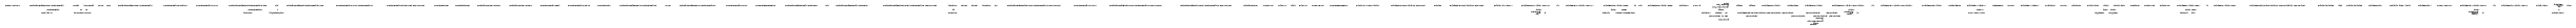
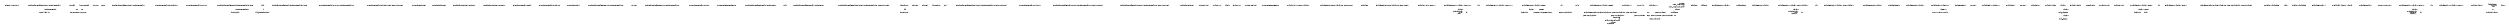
  digraph {
    node [cluster="CommandLine.Infrastructure.EnumerableExtensions.WithContext<T>(System.Collections.Generic.IEnumerable<T>)" file="Maybe.cs" span="0-0"]
    edge [color=darkseagreen4 style=dashed]
    n1 [cluster="System.Func<T1, T2, TResult>.Invoke(T1, T2)" file="EnumerableExtensionsExtra.cs" label="Entry System.Func<T1, T2, TResult>.Invoke(T1, T2)"]
    n2 [file="EnumerableExtensionsExtra.cs" label="Entry CommandLine.Infrastructure.EnumerableExtensions.WithContext<T>(System.Collections.Generic.IEnumerable<T>)" span="92-92"]
    n3 [file="EnumerableExtensionsExtra.cs" label="source.Union(new[] { default(T) }).Skip(1)" span="97-97"]
    n4 [file="EnumerableExtensionsExtra.cs" label="var previous = default(T)" span="94-94"]
    n5 [file="EnumerableExtensionsExtra.cs" label="yield return new ItemWithContext<T>(current, previous, next);" span="99-99"]
    n6 [file="EnumerableExtensionsExtra.cs" label="var current = source.FirstOrDefault()" span="95-95"]
    n7 [file="EnumerableExtensionsExtra.cs" label="previous = current" span="100-100"]
    n8 [file="EnumerableExtensionsExtra.cs" label="current = next" span="101-101"]
    n9 [file="EnumerableExtensionsExtra.cs" label="Exit CommandLine.Infrastructure.EnumerableExtensions.WithContext<T>(System.Collections.Generic.IEnumerable<T>)" span="92-92"]
    n10 [cluster="System.Collections.Generic.IEnumerable<TSource>.FirstOrDefault<TSource>()" file="EnumerableExtensionsExtra.cs" label="Entry System.Collections.Generic.IEnumerable<TSource>.FirstOrDefault<TSource>()"]
    n11 [cluster="System.Collections.Generic.IEnumerable<TSource>.Count<TSource>()" file="EnumerableExtensionsExtra.cs" label="Entry System.Collections.Generic.IEnumerable<TSource>.Count<TSource>()"]
    n12 [cluster="CommandLine.Infrastructure.EnumerableExtensions.ToArray(System.Collections.Generic.IEnumerable<object>, System.Type)" file="EnumerableExtensionsExtra.cs" label="Entry CommandLine.Infrastructure.EnumerableExtensions.ToArray(System.Collections.Generic.IEnumerable<object>, System.Type)" span="80-80"]
    n13 [cluster="CommandLine.Infrastructure.EnumerableExtensions.ToArray(System.Collections.Generic.IEnumerable<object>, System.Type)" file="EnumerableExtensionsExtra.cs" label="value.ToArray().CopyTo(array, 0)" span="83-83"]
    n14 [cluster="CommandLine.Infrastructure.EnumerableExtensions.ToArray(System.Collections.Generic.IEnumerable<object>, System.Type)" file="EnumerableExtensionsExtra.cs" label="var array = Array.CreateInstance(type, value.Count())" span="82-82"]
    n15 [cluster="CommandLine.Infrastructure.EnumerableExtensions.ToArray(System.Collections.Generic.IEnumerable<object>, System.Type)" file="EnumerableExtensionsExtra.cs" label="return array;" span="84-84"]
    n16 [cluster="CommandLine.Infrastructure.EnumerableExtensions.ToArray(System.Collections.Generic.IEnumerable<object>, System.Type)" file="EnumerableExtensionsExtra.cs" label="Exit CommandLine.Infrastructure.EnumerableExtensions.ToArray(System.Collections.Generic.IEnumerable<object>, System.Type)" span="80-80"]
    n17 [cluster="System.Collections.Generic.IEnumerable<TSource>.Union<TSource>(System.Collections.Generic.IEnumerable<TSource>)" file="EnumerableExtensionsExtra.cs" label="Entry System.Collections.Generic.IEnumerable<TSource>.Union<TSource>(System.Collections.Generic.IEnumerable<TSource>)"]
    n18 [cluster="System.Collections.Generic.IEnumerable<TSource>.PairwiseImpl<TSource, TResult>(System.Func<TSource, TSource, TResult>)" file="EnumerableExtensionsExtra.cs" label="Entry System.Collections.Generic.IEnumerable<TSource>.PairwiseImpl<TSource, TResult>(System.Func<TSource, TSource, TResult>)" span="32-32"]
    n19 [cluster="System.Collections.IEnumerator.MoveNext()" file="EnumerableExtensionsExtra.cs" label="Entry System.Collections.IEnumerator.MoveNext()"]
    n20 [cluster="System.Array.CreateInstance(System.Type, int)" file="EnumerableExtensionsExtra.cs" label="Entry System.Array.CreateInstance(System.Type, int)"]
    n21 [cluster="CommandLine.Infrastructure.ItemWithContext<T>.ItemWithContext(T, T, T)" file="EnumerableExtensionsExtra.cs" label="Entry CommandLine.Infrastructure.ItemWithContext<T>.ItemWithContext(T, T, T)" span="14-14"]
    n22 [cluster="CommandLine.Infrastructure.ItemWithContext<T>.ItemWithContext(T, T, T)" file="EnumerableExtensionsExtra.cs" label="Exit CommandLine.Infrastructure.ItemWithContext<T>.ItemWithContext(T, T, T)" span="14-14"]
    n23 [cluster="System.Collections.Generic.IEnumerable<T>.GetEnumerator()" file="EnumerableExtensionsExtra.cs" label="Entry System.Collections.Generic.IEnumerable<T>.GetEnumerator()"]
    n24 [cluster="System.Collections.Generic.IEnumerable<TSource>.ToArray<TSource>()" file="EnumerableExtensionsExtra.cs" label="Entry System.Collections.Generic.IEnumerable<TSource>.ToArray<TSource>()"]
    n25 [cluster="System.Array.CopyTo(System.Array, int)" file="EnumerableExtensionsExtra.cs" label="Entry System.Array.CopyTo(System.Array, int)"]
    n26 [cluster="CommandLine.Infrastructure.EnumerableExtensions.Empty<TSource>(System.Collections.Generic.IEnumerable<TSource>)" file="EnumerableExtensionsExtra.cs" label="Entry CommandLine.Infrastructure.EnumerableExtensions.Empty<TSource>(System.Collections.Generic.IEnumerable<TSource>)" span="87-87"]
    n27 [cluster="CommandLine.Infrastructure.EnumerableExtensions.Empty<TSource>(System.Collections.Generic.IEnumerable<TSource>)" file="EnumerableExtensionsExtra.cs" label="return !source.Any();" span="89-89"]
    n28 [cluster="CommandLine.Infrastructure.EnumerableExtensions.Empty<TSource>(System.Collections.Generic.IEnumerable<TSource>)" file="EnumerableExtensionsExtra.cs" label="Exit CommandLine.Infrastructure.EnumerableExtensions.Empty<TSource>(System.Collections.Generic.IEnumerable<TSource>)" span="87-87"]
    n29 [cluster="System.Collections.Generic.IEnumerable<TSource>.Any<TSource>()" file="EnumerableExtensionsExtra.cs" label="Entry System.Collections.Generic.IEnumerable<TSource>.Any<TSource>()"]
    n30 [cluster="System.ArgumentNullException.ArgumentNullException(string)" file="EnumerableExtensionsExtra.cs" label="Entry System.ArgumentNullException.ArgumentNullException(string)"]
    n31 [cluster="CommandLine.Infrastructure.EnumerableExtensions.ToEnumerable<T>(System.Collections.Generic.List<T>)" file="EnumerableExtensionsExtra.cs" label="Entry CommandLine.Infrastructure.EnumerableExtensions.ToEnumerable<T>(System.Collections.Generic.List<T>)" span="75-75"]
    n32 [cluster="CommandLine.Infrastructure.EnumerableExtensions.ToEnumerable<T>(System.Collections.Generic.List<T>)" file="EnumerableExtensionsExtra.cs" label="return value;" span="77-77"]
    n33 [cluster="CommandLine.Infrastructure.EnumerableExtensions.ToEnumerable<T>(System.Collections.Generic.List<T>)" file="EnumerableExtensionsExtra.cs" label="Exit CommandLine.Infrastructure.EnumerableExtensions.ToEnumerable<T>(System.Collections.Generic.List<T>)" span="75-75"]
    n34 [cluster="CommandLine.Infrastructure.EnumerableExtensions.PairwiseImpl<TSource, TResult>(System.Collections.Generic.IEnumerable<TSource>, System.Func<TSource, TSource, TResult>)" file="EnumerableExtensionsExtra.cs" label="Entry CommandLine.Infrastructure.EnumerableExtensions.PairwiseImpl<TSource, TResult>(System.Collections.Generic.IEnumerable<TSource>, System.Func<TSource, TSource, TResult>)" span="32-32"]
    n35 [cluster="CommandLine.Infrastructure.EnumerableExtensions.PairwiseImpl<TSource, TResult>(System.Collections.Generic.IEnumerable<TSource>, System.Func<TSource, TSource, TResult>)" file="EnumerableExtensionsExtra.cs" label="yield return selector(left, right);" span="43-43"]
    n36 [cluster="CommandLine.Infrastructure.EnumerableExtensions.PairwiseImpl<TSource, TResult>(System.Collections.Generic.IEnumerable<TSource>, System.Func<TSource, TSource, TResult>)" file="EnumerableExtensionsExtra.cs" label="enumerator.MoveNext()" span="36-36"]
    n37 [cluster="CommandLine.Infrastructure.EnumerableExtensions.PairwiseImpl<TSource, TResult>(System.Collections.Generic.IEnumerable<TSource>, System.Func<TSource, TSource, TResult>)" file="EnumerableExtensionsExtra.cs" label="var left = enumerator.Current" span="38-38"]
    n38 [cluster="CommandLine.Infrastructure.EnumerableExtensions.PairwiseImpl<TSource, TResult>(System.Collections.Generic.IEnumerable<TSource>, System.Func<TSource, TSource, TResult>)" file="EnumerableExtensionsExtra.cs" label="enumerator.MoveNext()" span="40-40"]
    n39 [cluster="CommandLine.Infrastructure.EnumerableExtensions.PairwiseImpl<TSource, TResult>(System.Collections.Generic.IEnumerable<TSource>, System.Func<TSource, TSource, TResult>)" file="EnumerableExtensionsExtra.cs" label="var right = enumerator.Current" span="42-42"]
    n40 [cluster="CommandLine.Infrastructure.EnumerableExtensions.PairwiseImpl<TSource, TResult>(System.Collections.Generic.IEnumerable<TSource>, System.Func<TSource, TSource, TResult>)" file="EnumerableExtensionsExtra.cs" label="left = right" span="44-44"]
    n41 [cluster="CommandLine.Infrastructure.EnumerableExtensions.PairwiseImpl<TSource, TResult>(System.Collections.Generic.IEnumerable<TSource>, System.Func<TSource, TSource, TResult>)" file="EnumerableExtensionsExtra.cs" label="Exit CommandLine.Infrastructure.EnumerableExtensions.PairwiseImpl<TSource, TResult>(System.Collections.Generic.IEnumerable<TSource>, System.Func<TSource, TSource, TResult>)" span="32-32"]
    n42 [cluster="System.Collections.Generic.IEnumerable<TSource>.Skip<TSource>(int)" file="EnumerableExtensionsExtra.cs" label="Entry System.Collections.Generic.IEnumerable<TSource>.Skip<TSource>(int)"]
    n43 [cluster="CommandLine.Infrastructure.EnumerableExtensions.Pairwise<TSource, TResult>(System.Collections.Generic.IEnumerable<TSource>, System.Func<TSource, TSource, TResult>)" file="EnumerableExtensionsExtra.cs" label="Entry CommandLine.Infrastructure.EnumerableExtensions.Pairwise<TSource, TResult>(System.Collections.Generic.IEnumerable<TSource>, System.Func<TSource, TSource, TResult>)" span="24-24"]
    n44 [cluster="CommandLine.Infrastructure.EnumerableExtensions.Pairwise<TSource, TResult>(System.Collections.Generic.IEnumerable<TSource>, System.Func<TSource, TSource, TResult>)" file="EnumerableExtensionsExtra.cs" label="Exit CommandLine.Infrastructure.EnumerableExtensions.Pairwise<TSource, TResult>(System.Collections.Generic.IEnumerable<TSource>, System.Func<TSource, TSource, TResult>)" span="24-24"]
    n45 [file="EnumerableExtensionsExtra.cs" label="CommandLine.Infrastructure.ItemWithContext<T>" cluster="" span=""]
    n46 [cluster="System.Action<T>.Invoke(T)" label="Entry System.Action<T>.Invoke(T)"]
    n47 [cluster="CSharpx.Just<T>.Just(T)" label="Entry CSharpx.Just<T>.Just(T)" span="58-58"]
    n48 [cluster="CSharpx.Just<T>.Just(T)" label="this.value = value" span="61-61"]
    n49 [cluster="CSharpx.Just<T>.Just(T)" label="Exit CSharpx.Just<T>.Just(T)" span="58-58"]
    n50 [cluster="System.Func<T, TResult>.Invoke(T)" label="Entry System.Func<T, TResult>.Invoke(T)"]
    n51 [cluster="System.ArgumentException.ArgumentException(string)" label="Entry System.ArgumentException.ArgumentException(string)"]
    n52 [cluster="CSharpx.Maybe<T1>.Bind<T1, T2>(System.Func<T1, CSharpx.Maybe<T2>>)" label="Entry CSharpx.Maybe<T1>.Bind<T1, T2>(System.Func<T1, CSharpx.Maybe<T2>>)" span="110-110"]
    n53 [cluster="CSharpx.MaybeExtensions.Select<TSource, TResult>(CSharpx.Maybe<TSource>, System.Func<TSource, TResult>)" label="Entry CSharpx.MaybeExtensions.Select<TSource, TResult>(CSharpx.Maybe<TSource>, System.Func<TSource, TResult>)" span="143-143"]
    n54 [cluster="CSharpx.MaybeExtensions.Select<TSource, TResult>(CSharpx.Maybe<TSource>, System.Func<TSource, TResult>)" label="return maybe.Map(selector);" span="146-146"]
    n55 [cluster="CSharpx.MaybeExtensions.Select<TSource, TResult>(CSharpx.Maybe<TSource>, System.Func<TSource, TResult>)" label="Exit CSharpx.MaybeExtensions.Select<TSource, TResult>(CSharpx.Maybe<TSource>, System.Func<TSource, TResult>)" span="143-143"]
    n56 [cluster="CSharpx.Maybe<T1>.Map<T1, T2>(System.Func<T1, T2>)" label="Entry CSharpx.Maybe<T1>.Map<T1, T2>(System.Func<T1, T2>)" span="118-118"]
    n57 [cluster="CSharpx.MaybeExtensions.Return<T1, T2>(CSharpx.Maybe<T1>, System.Func<T1, T2>, T2)" label="Entry CSharpx.MaybeExtensions.Return<T1, T2>(CSharpx.Maybe<T1>, System.Func<T1, T2>, T2)" span="126-126"]
    n58 [cluster="CSharpx.MaybeExtensions.Return<T1, T2>(CSharpx.Maybe<T1>, System.Func<T1, T2>, T2)" label="return maybe.MatchJust(out value1)\r\n                ? func(value1)\r\n                : noneValue;" span="129-131"]
    n59 [cluster="CSharpx.MaybeExtensions.Return<T1, T2>(CSharpx.Maybe<T1>, System.Func<T1, T2>, T2)" label="T1 value1" span="128-128"]
    n60 [cluster="CSharpx.MaybeExtensions.Return<T1, T2>(CSharpx.Maybe<T1>, System.Func<T1, T2>, T2)" label="Exit CSharpx.MaybeExtensions.Return<T1, T2>(CSharpx.Maybe<T1>, System.Func<T1, T2>, T2)" span="126-126"]
    n61 [cluster="CSharpx.MaybeExtensions.FromJust<T>(CSharpx.Maybe<T>, System.Exception)" label="Entry CSharpx.MaybeExtensions.FromJust<T>(CSharpx.Maybe<T>, System.Exception)" span="160-160"]
    n62 [cluster="CSharpx.MaybeExtensions.FromJust<T>(CSharpx.Maybe<T>, System.Exception)" label="maybe.MatchJust(out value)" span="163-163"]
    n63 [cluster="CSharpx.MaybeExtensions.FromJust<T>(CSharpx.Maybe<T>, System.Exception)" label="throw exceptionToThrow ?? new ArgumentException(''Value empty.'');" span="167-167"]
    n64 [cluster="CSharpx.MaybeExtensions.FromJust<T>(CSharpx.Maybe<T>, System.Exception)" label="T value" span="162-162"]
    n65 [cluster="CSharpx.MaybeExtensions.FromJust<T>(CSharpx.Maybe<T>, System.Exception)" label="return value;" span="165-165"]
    n66 [cluster="CSharpx.MaybeExtensions.FromJust<T>(CSharpx.Maybe<T>, System.Exception)" label="Exit CSharpx.MaybeExtensions.FromJust<T>(CSharpx.Maybe<T>, System.Exception)" span="160-160"]
    n67 [cluster="CSharpx.Maybe.Just<T>(T)" label="Entry CSharpx.Maybe.Just<T>(T)" span="80-80"]
    n68 [cluster="CSharpx.Maybe.Just<T>(T)" label="return new Just<T>(value);" span="82-82"]
    n69 [cluster="CSharpx.Maybe.Just<T>(T)" label="Exit CSharpx.Maybe.Just<T>(T)" span="80-80"]
    n70 [cluster="lambda expression" label="Entry lambda expression" span="157-157"]
    n71 [cluster="lambda expression" label="valueSelector(sourceValue)\r\n                    .Map(\r\n                        resultValue => resultSelector(sourceValue, resultValue))" span="155-157"]
    n72 [cluster="lambda expression" label="resultSelector(sourceValue, resultValue)" span="157-157"]
    n73 [cluster="lambda expression" label="Entry lambda expression" span="155-157"]
    n74 [cluster="lambda expression" label="Exit lambda expression" span="155-157"]
    n75 [cluster="lambda expression" label="Exit lambda expression" span="157-157"]
    n76 [cluster="CSharpx.MaybeExtensions.IsJust<T>(CSharpx.Maybe<T>)" label="Entry CSharpx.MaybeExtensions.IsJust<T>(CSharpx.Maybe<T>)" span="175-175"]
    n77 [cluster="CSharpx.MaybeExtensions.IsJust<T>(CSharpx.Maybe<T>)" label="return maybe.Tag == MaybeType.Just;" span="177-177"]
    n78 [cluster="CSharpx.MaybeExtensions.IsJust<T>(CSharpx.Maybe<T>)" label="Exit CSharpx.MaybeExtensions.IsJust<T>(CSharpx.Maybe<T>)" span="175-175"]
    n79 [cluster="CSharpx.MaybeExtensions.Bind<T1, T2>(CSharpx.Maybe<T1>, System.Func<T1, CSharpx.Maybe<T2>>)" label="Entry CSharpx.MaybeExtensions.Bind<T1, T2>(CSharpx.Maybe<T1>, System.Func<T1, CSharpx.Maybe<T2>>)" span="110-110"]
    n80 [cluster="CSharpx.MaybeExtensions.Bind<T1, T2>(CSharpx.Maybe<T1>, System.Func<T1, CSharpx.Maybe<T2>>)" label="return maybe.MatchJust(out value1)\r\n                ? func(value1)\r\n                : Maybe.Nothing<T2>();" span="113-115"]
    n81 [cluster="CSharpx.MaybeExtensions.Bind<T1, T2>(CSharpx.Maybe<T1>, System.Func<T1, CSharpx.Maybe<T2>>)" label="T1 value1" span="112-112"]
    n82 [cluster="CSharpx.MaybeExtensions.Bind<T1, T2>(CSharpx.Maybe<T1>, System.Func<T1, CSharpx.Maybe<T2>>)" label="Exit CSharpx.MaybeExtensions.Bind<T1, T2>(CSharpx.Maybe<T1>, System.Func<T1, CSharpx.Maybe<T2>>)" span="110-110"]
    n83 [cluster="CSharpx.MaybeExtensions.IsNothing<T>(CSharpx.Maybe<T>)" label="Entry CSharpx.MaybeExtensions.IsNothing<T>(CSharpx.Maybe<T>)" span="170-170"]
    n84 [cluster="CSharpx.MaybeExtensions.IsNothing<T>(CSharpx.Maybe<T>)" label="return maybe.Tag == MaybeType.Nothing;" span="172-172"]
+   n85 [cluster="CSharpx.MaybeExtensions.IsNothing<T>(CSharpx.Maybe<T>)" label="Exit CSharpx.MaybeExtensions.IsNothing<T>(CSharpx.Maybe<T>)" span="170-170"]
    n86 [cluster="CSharpx.Maybe.OfEither<T1, T2>(CSharpx.Either<T1, T2>)" label="Entry CSharpx.Maybe.OfEither<T1, T2>(CSharpx.Either<T1, T2>)" span="89-89"]
    n87 [cluster="CSharpx.Maybe.OfEither<T1, T2>(CSharpx.Either<T1, T2>)" label="return new Just<T1>(((Either1Of2<T1, T2>)either).Value);" span="93-93"]
    n88 [cluster="CSharpx.Maybe.OfEither<T1, T2>(CSharpx.Either<T1, T2>)" label="either.Tag == Either2Type.Either1Of2" span="91-91"]
    n89 [cluster="CSharpx.Maybe.OfEither<T1, T2>(CSharpx.Either<T1, T2>)" label="return new Nothing<T1>();" span="95-95"]
    n90 [cluster="CSharpx.Maybe.OfEither<T1, T2>(CSharpx.Either<T1, T2>)" label="Exit CSharpx.Maybe.OfEither<T1, T2>(CSharpx.Either<T1, T2>)" span="89-89"]
    n91 [cluster="CSharpx.Maybe.Nothing<T>()" label="Entry CSharpx.Maybe.Nothing<T>()" span="75-75"]
    n92 [cluster="CSharpx.Maybe.Nothing<T>()" label="return new Nothing<T>();" span="77-77"]
    n93 [cluster="CSharpx.Maybe.Nothing<T>()" label="Exit CSharpx.Maybe.Nothing<T>()" span="75-75"]
    n94 [cluster="CSharpx.Maybe<T>.MatchNothing()" label="Entry CSharpx.Maybe<T>.MatchNothing()" span="29-29"]
    n95 [cluster="CSharpx.Maybe<T>.MatchNothing()" label="return Tag == MaybeType.Nothing;" span="31-31"]
    n96 [cluster="CSharpx.Maybe<T>.MatchNothing()" label="Exit CSharpx.Maybe<T>.MatchNothing()" span="29-29"]
    n97 [cluster="object.Equals(object, object)" label="Entry object.Equals(object, object)"]
    n98 [cluster="CSharpx.Nothing<T>.Nothing()" label="Entry CSharpx.Nothing<T>.Nothing()" span="48-48"]
    n99 [cluster="CSharpx.Nothing<T>.Nothing()" label="Exit CSharpx.Nothing<T>.Nothing()" span="48-48"]
    n100 [cluster="CSharpx.MaybeExtensions.Do<T>(CSharpx.Maybe<T>, System.Action<T>)" label="Entry CSharpx.MaybeExtensions.Do<T>(CSharpx.Maybe<T>, System.Action<T>)" span="134-134"]
    n101 [cluster="CSharpx.MaybeExtensions.Do<T>(CSharpx.Maybe<T>, System.Action<T>)" label="maybe.MatchJust(out value)" span="137-137"]
    n102 [cluster="CSharpx.MaybeExtensions.Do<T>(CSharpx.Maybe<T>, System.Action<T>)" label="action(value)" span="139-139"]
    n103 [cluster="CSharpx.MaybeExtensions.Do<T>(CSharpx.Maybe<T>, System.Action<T>)" label="T value" span="136-136"]
    n104 [cluster="CSharpx.MaybeExtensions.Do<T>(CSharpx.Maybe<T>, System.Action<T>)" label="Exit CSharpx.MaybeExtensions.Do<T>(CSharpx.Maybe<T>, System.Action<T>)" span="134-134"]
    n105 [cluster="CSharpx.MaybeExtensions.SelectMany<TSource, TValue, TResult>(CSharpx.Maybe<TSource>, System.Func<TSource, CSharpx.Maybe<TValue>>, System.Func<TSource, TValue, TResult>)" label="Entry CSharpx.MaybeExtensions.SelectMany<TSource, TValue, TResult>(CSharpx.Maybe<TSource>, System.Func<TSource, CSharpx.Maybe<TValue>>, System.Func<TSource, TValue, TResult>)" span="149-149"]
    n106 [cluster="CSharpx.MaybeExtensions.SelectMany<TSource, TValue, TResult>(CSharpx.Maybe<TSource>, System.Func<TSource, CSharpx.Maybe<TValue>>, System.Func<TSource, TValue, TResult>)" label="return maybe.Bind(\r\n                sourceValue => valueSelector(sourceValue)\r\n                    .Map(\r\n                        resultValue => resultSelector(sourceValue, resultValue)));" span="154-157"]
    n107 [cluster="CSharpx.MaybeExtensions.SelectMany<TSource, TValue, TResult>(CSharpx.Maybe<TSource>, System.Func<TSource, CSharpx.Maybe<TValue>>, System.Func<TSource, TValue, TResult>)" label="Exit CSharpx.MaybeExtensions.SelectMany<TSource, TValue, TResult>(CSharpx.Maybe<TSource>, System.Func<TSource, CSharpx.Maybe<TValue>>, System.Func<TSource, TValue, TResult>)" span="149-149"]
    n108 [cluster="CSharpx.Maybe<T>.Maybe(CSharpx.MaybeType)" label="Entry CSharpx.Maybe<T>.Maybe(CSharpx.MaybeType)" span="19-19"]
    n109 [cluster="CSharpx.Maybe<T>.Maybe(CSharpx.MaybeType)" label="this.tag = tag" span="21-21"]
    n110 [cluster="CSharpx.Maybe<T>.Maybe(CSharpx.MaybeType)" label="Exit CSharpx.Maybe<T>.Maybe(CSharpx.MaybeType)" span="19-19"]
    n111 [cluster="CSharpx.MaybeExtensions.ToMaybe<T>(T)" label="Entry CSharpx.MaybeExtensions.ToMaybe<T>(T)" span="105-105"]
    n112 [cluster="CSharpx.MaybeExtensions.ToMaybe<T>(T)" label="return Equals(value, default(T)) ? Maybe.Nothing<T>() : Maybe.Just(value);" span="107-107"]
    n113 [cluster="CSharpx.MaybeExtensions.ToMaybe<T>(T)" label="Exit CSharpx.MaybeExtensions.ToMaybe<T>(T)" span="105-105"]
    n114 [cluster="System.Func<T1, T2, TResult>.Invoke(T1, T2)" label="Entry System.Func<T1, T2, TResult>.Invoke(T1, T2)"]
    n115 [cluster="CSharpx.MaybeExtensions.Map<T1, T2>(CSharpx.Maybe<T1>, System.Func<T1, T2>)" label="Entry CSharpx.MaybeExtensions.Map<T1, T2>(CSharpx.Maybe<T1>, System.Func<T1, T2>)" span="118-118"]
    n116 [cluster="CSharpx.MaybeExtensions.Map<T1, T2>(CSharpx.Maybe<T1>, System.Func<T1, T2>)" label="return maybe.MatchJust(out value1)\r\n                ? Maybe.Just(func(value1))\r\n                : Maybe.Nothing<T2>();" span="121-123"]
    n117 [cluster="CSharpx.MaybeExtensions.Map<T1, T2>(CSharpx.Maybe<T1>, System.Func<T1, T2>)" label="T1 value1" span="120-120"]
    n118 [cluster="CSharpx.MaybeExtensions.Map<T1, T2>(CSharpx.Maybe<T1>, System.Func<T1, T2>)" label="Exit CSharpx.MaybeExtensions.Map<T1, T2>(CSharpx.Maybe<T1>, System.Func<T1, T2>)" span="118-118"]
    n119 [cluster="CSharpx.Maybe<T>.MatchJust(out T)" label="Entry CSharpx.Maybe<T>.MatchJust(out T)" span="34-34"]
    n120 [cluster="CSharpx.Maybe<T>.MatchJust(out T)" label="value = Tag == MaybeType.Just\r\n                ? ((Just<T>)this).Value\r\n                : default(T)" span="36-38"]
    n121 [cluster="CSharpx.Maybe<T>.MatchJust(out T)" label="Exit CSharpx.Maybe<T>.MatchJust(out T)" span="34-34"]
    n122 [cluster="CSharpx.Maybe<T>.MatchJust(out T)" label="return Tag == MaybeType.Just;" span="39-39"]
    n123 [label="CSharpx.Maybe<T>" cluster="" span=""]
    n124 [label="CSharpx.Just<T>" cluster="" span=""]
    n125 [label="System.Func<TSource, CSharpx.Maybe<TValue>>" cluster="" span=""]
    n126 [label="System.Func<TSource, TValue, TResult>" cluster="" span=""]
    n127 [label=TSource cluster="" span=""]
    n2 -> n3 [label="System.Collections.Generic.IEnumerable<T>"]
    n4 -> n5 [label=previous]
    n6 -> n5 [label=current]
    n12 -> n13 [label="System.Collections.Generic.IEnumerable<object>"]
    n15 -> n14 [label=array]
    n37 -> n35 [label=lambda]
    n57 -> n58 [label="CSharpx.Maybe<T1>"]
    n58 -> n58 [label=value1]
    n61 -> n62 [label="CSharpx.Maybe<T>"]
    n61 -> n63 [label="System.Exception"]
    n71 -> n70 [label="lambda expression"]
    n73 -> n72 [label=TSource]
    n79 -> n80 [label="CSharpx.Maybe<T1>"]
    n80 -> n80 [label=value1]
    n86 -> n87 [label="CSharpx.Either<T1, T2>"]
    n100 -> n101 [label="CSharpx.Maybe<T>"]
    n100 -> n102 [label="System.Action<T>"]
    n105 -> n71 [label="System.Func<TSource, CSharpx.Maybe<TValue>>"]
    n105 -> n72 [label="System.Func<TSource, TValue, TResult>"]
    n106 -> n73 [label="lambda expression"]
    n115 -> n116 [label="CSharpx.Maybe<T1>"]
    n116 -> n116 [label=value1]
    n120 -> n121 [label="out T"]
    n123 -> n95 [label="CSharpx.Maybe<T>"]
-   n123 -> n122 [label="CSharpx.Maybe<T>"]
+   n95 -> n122 [label="CSharpx.Maybe<T>"]
    n125 -> n71 [label="System.Func<TSource, CSharpx.Maybe<TValue>>"]
    n126 -> n71 [label="System.Func<TSource, TValue, TResult>"]
-   n69 -> n72 [label="System.Func<TSource, TValue, TResult>"]
+   n126 -> n72 [label="System.Func<TSource, TValue, TResult>"]
    n127 -> n72 [label=Exception]
  }
